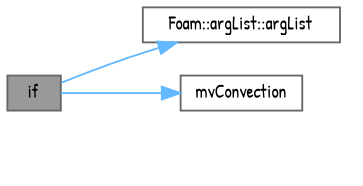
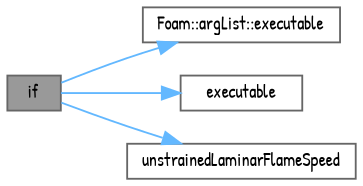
  digraph {
    fontname="Patrick Hand"
    rankdir=LR
    node [color=grey40 fillcolor=white fontname="Patrick Hand" fontsize=10 shape=box style=filled]
    edge [color=steelblue1 fontname="Patrick Hand" fontsize=10 labelfontname=Helvetica labelfontsize=10 style=solid]
    n1 [color=gray40 fillcolor=grey60 fontcolor=black height=0.2 label=if width=0.4]
-   n2 [height=0.2 label="Foam::argList::argList" width=0.4]
-   n3 [height=0.2 label=mvConvection width=0.4]
+   n2 [height=0.2 label="Foam::argList::executable" width=0.4]
+   n3 [height=0.2 label=executable width=0.4]
+   n4 [height=0.2 label=unstrainedLaminarFlameSpeed width=0.4]
    n1 -> n2
    n1 -> n3
+   n1 -> n4
  }
